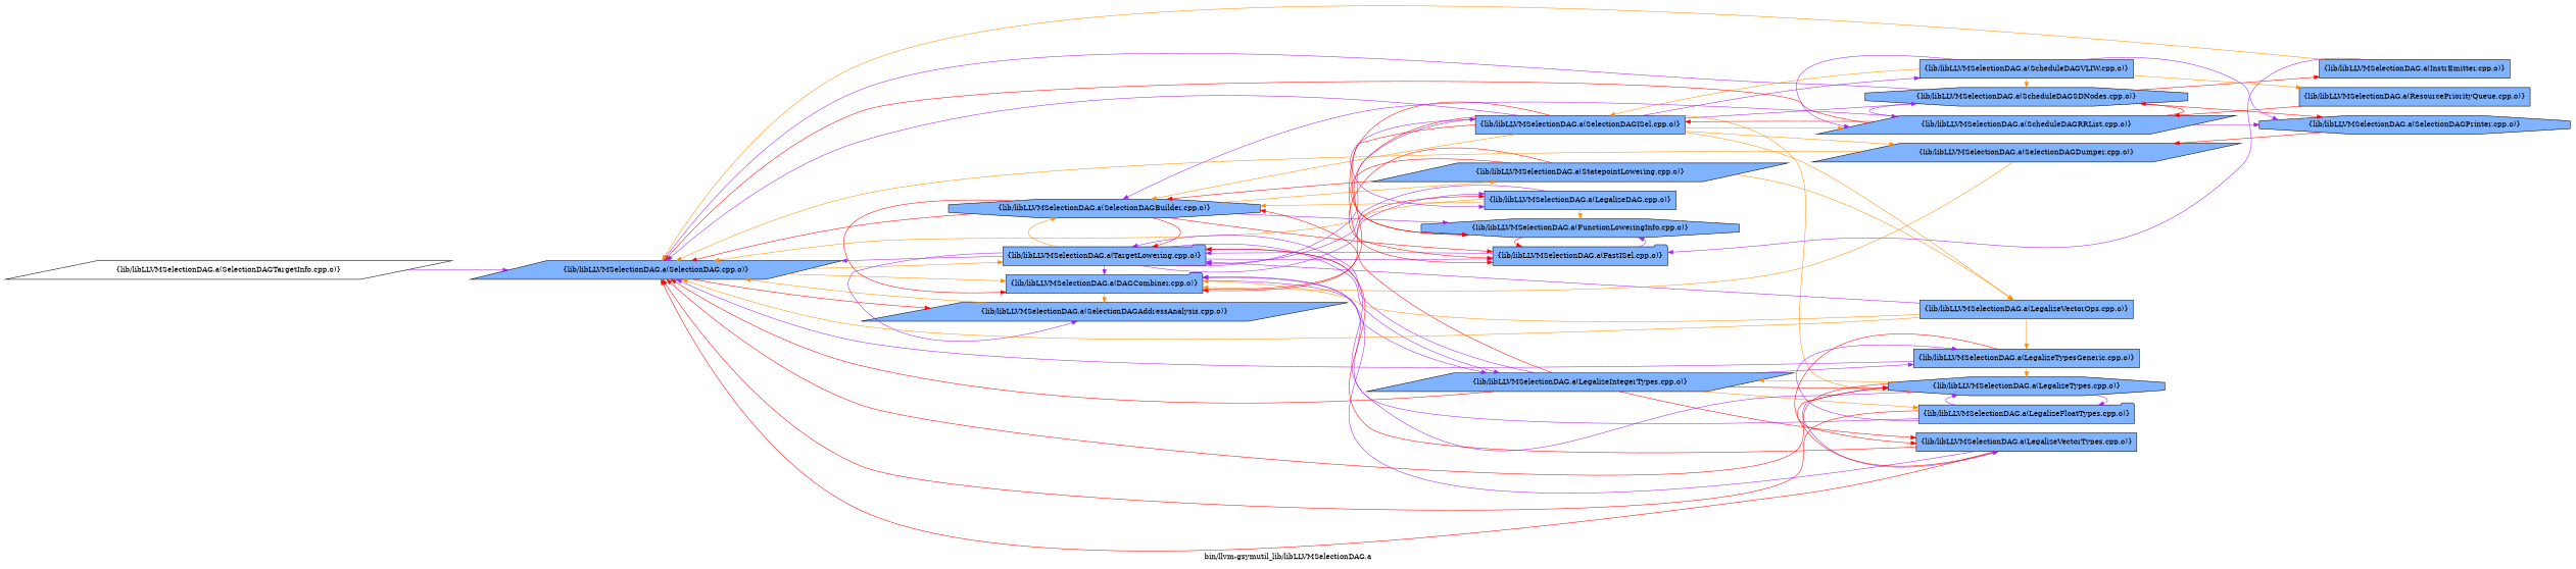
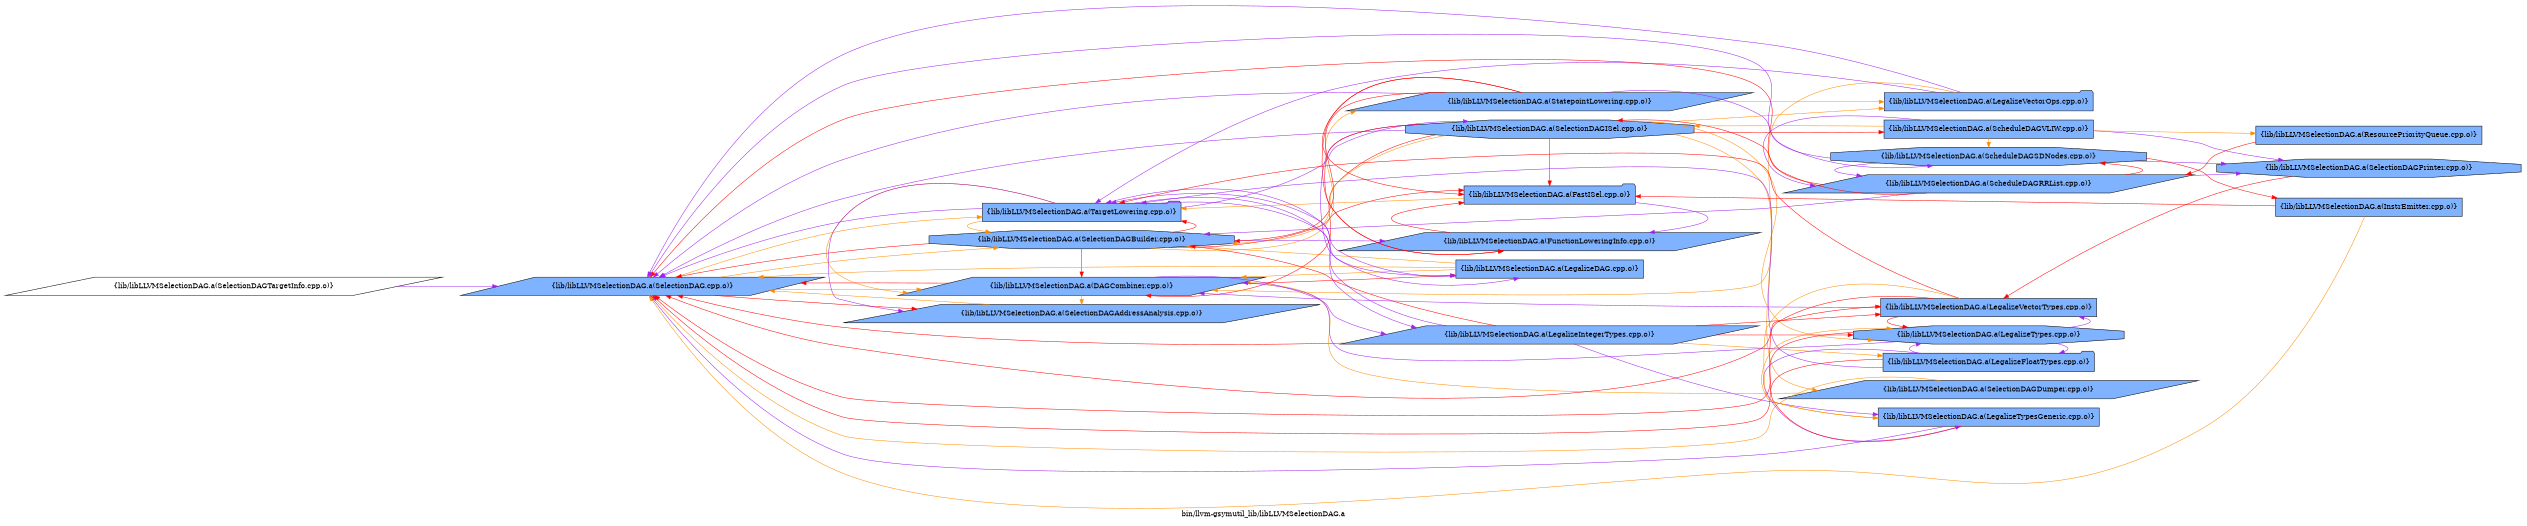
  digraph {
    label="bin/llvm-gsymutil_lib/libLLVMSelectionDAG.a"
    rankdir=LR
    node [group=1 shape=parallelogram fillcolor="0.600000 0.5 1" style=filled]
    edge [color=purple]
    n1 [group=0 label="{lib/libLLVMSelectionDAG.a(SelectionDAGTargetInfo.cpp.o)}" fillcolor="" style=""]
    n2 [label="{lib/libLLVMSelectionDAG.a(SelectionDAG.cpp.o)}"]
-   n3 [label="{lib/libLLVMSelectionDAG.a(DAGCombiner.cpp.o)}" shape=folder]
+   n3 [label="{lib/libLLVMSelectionDAG.a(DAGCombiner.cpp.o)}"]
    n4 [label="{lib/libLLVMSelectionDAG.a(SelectionDAGBuilder.cpp.o)}" shape=octagon]
    n5 [label="{lib/libLLVMSelectionDAG.a(SelectionDAGAddressAnalysis.cpp.o)}"]
    n6 [label="{lib/libLLVMSelectionDAG.a(TargetLowering.cpp.o)}" shape=folder]
    n7 [label="{lib/libLLVMSelectionDAG.a(LegalizeDAG.cpp.o)}" shape=box]
    n8 [label="{lib/libLLVMSelectionDAG.a(FastISel.cpp.o)}" shape=folder]
-   n9 [label="{lib/libLLVMSelectionDAG.a(FunctionLoweringInfo.cpp.o)}" shape=octagon]
+   n9 [label="{lib/libLLVMSelectionDAG.a(FunctionLoweringInfo.cpp.o)}"]
    n10 [label="{lib/libLLVMSelectionDAG.a(StatepointLowering.cpp.o)}"]
-   n11 [label="{lib/libLLVMSelectionDAG.a(SelectionDAGISel.cpp.o)}" shape=box]
+   n11 [label="{lib/libLLVMSelectionDAG.a(SelectionDAGISel.cpp.o)}" shape=octagon]
    n12 [label="{lib/libLLVMSelectionDAG.a(LegalizeIntegerTypes.cpp.o)}"]
-   n13 [label="{lib/libLLVMSelectionDAG.a(LegalizeVectorOps.cpp.o)}" shape=box]
+   n13 [label="{lib/libLLVMSelectionDAG.a(LegalizeVectorOps.cpp.o)}" shape=folder]
    n14 [label="{lib/libLLVMSelectionDAG.a(ScheduleDAGRRList.cpp.o)}"]
    n15 [label="{lib/libLLVMSelectionDAG.a(ScheduleDAGSDNodes.cpp.o)}" shape=octagon]
    n16 [label="{lib/libLLVMSelectionDAG.a(ScheduleDAGVLIW.cpp.o)}" shape=box]
    n17 [label="{lib/libLLVMSelectionDAG.a(SelectionDAGDumper.cpp.o)}"]
    n18 [label="{lib/libLLVMSelectionDAG.a(LegalizeTypes.cpp.o)}" shape=octagon]
    n19 [label="{lib/libLLVMSelectionDAG.a(LegalizeFloatTypes.cpp.o)}" shape=folder]
    n20 [label="{lib/libLLVMSelectionDAG.a(LegalizeTypesGeneric.cpp.o)}" shape=box]
    n21 [label="{lib/libLLVMSelectionDAG.a(LegalizeVectorTypes.cpp.o)}" shape=box]
    n22 [label="{lib/libLLVMSelectionDAG.a(SelectionDAGPrinter.cpp.o)}" shape=octagon]
    n23 [label="{lib/libLLVMSelectionDAG.a(InstrEmitter.cpp.o)}" shape=box]
    n24 [label="{lib/libLLVMSelectionDAG.a(ResourcePriorityQueue.cpp.o)}" shape=box]
    subgraph sub_1 {
      rank=same
      n1
    }
    subgraph sub_2 {
      rank=same
      n2
    }
    subgraph sub_3 {
      rank=same
      n3
      n4
      n5
      n6
    }
    subgraph sub_4 {
      rank=same
      n7
      n8
      n9
      n10
      n11
      n12
    }
    subgraph sub_5 {
      rank=same
      n13
      n14
      n15
      n16
      n17
      n18
      n19
      n20
      n21
    }
    n1 -> n2
    n2 -> n3 [color=darkorange]
+   n2 -> n4 [color=darkorange]
    n2 -> n5 [color=red]
    n2 -> n6 [color=darkorange]
+   n3 -> n2 [color=red]
    n3 -> n5 [color=darkorange]
    n3 -> n7 [color=red]
    n3 -> n12
    n4 -> n2 [color=red]
    n4 -> n3 [color=red]
    n4 -> n6 [color=red]
    n4 -> n8 [color=red]
    n4 -> n9
    n4 -> n10 [color=darkorange]
    n5 -> n2 [color=darkorange]
    n6 -> n2
-   n6 -> n3
+   n6 -> n3 [color=darkorange]
    n6 -> n4 [color=darkorange]
    n6 -> n5
    n6 -> n7
-   n6 -> n8
    n6 -> n11
    n6 -> n12
    n7 -> n2 [color=darkorange]
-   n7 -> n9 [color=darkorange]
+   n7 -> n3 [color=darkorange]
    n7 -> n4 [color=darkorange]
    n7 -> n6
-   n8 -> n6
+   n8 -> n6 [color=darkorange]
    n8 -> n9
    n9 -> n8 [color=red]
+   n10 -> n2
    n10 -> n4 [color=red]
    n10 -> n8 [color=red]
    n10 -> n9 [color=red]
    n10 -> n13 [color=darkorange]
    n11 -> n2
    n11 -> n3 [color=red]
    n11 -> n4 [color=darkorange]
    n11 -> n7
    n11 -> n8 [color=red]
    n11 -> n9 [color=red]
    n11 -> n13 [color=darkorange]
-   n11 -> n14 [color=darkorange]
-   n11 -> n15
-   n11 -> n16
+   n10 -> n15
+   n11 -> n16 [color=red]
    n11 -> n17 [color=darkorange]
    n11 -> n18 [color=darkorange]
    n12 -> n2 [color=red]
    n12 -> n4 [color=red]
    n12 -> n6
    n12 -> n18 [color=red]
    n12 -> n19 [color=darkorange]
    n12 -> n20
    n12 -> n21 [color=red]
-   n13 -> n2 [color=darkorange]
+   n13 -> n2
    n13 -> n3 [color=darkorange]
    n13 -> n6
    n14 -> n2 [color=red]
    n14 -> n4
    n14 -> n11 [color=red]
    n14 -> n15 [color=red]
    n14 -> n22
    n15 -> n2
    n15 -> n14
-   n15 -> n22 [color=red]
+   n15 -> n22
    n15 -> n23 [color=red]
    n16 -> n11 [color=darkorange]
    n16 -> n14
    n16 -> n15 [color=darkorange]
    n16 -> n22
    n16 -> n24 [color=darkorange]
    n17 -> n2 [color=darkorange]
    n17 -> n3 [color=darkorange]
    n18 -> n2 [color=red]
    n18 -> n3
-   n18 -> n12 [color=darkorange]
    n18 -> n19
    n18 -> n21
    n19 -> n2 [color=red]
    n19 -> n6
    n19 -> n18
    n19 -> n20
    n20 -> n2
    n20 -> n18 [color=darkorange]
    n20 -> n21 [color=red]
    n21 -> n2 [color=red]
    n21 -> n3
    n21 -> n6 [color=red]
    n21 -> n18 [color=red]
-   n13 -> n20 [color=darkorange]
-   n22 -> n17 [color=red]
+   n21 -> n20 [color=darkorange]
+   n22 -> n21 [color=red]
    n23 -> n2 [color=darkorange]
-   n23 -> n8
+   n23 -> n8 [color=red]
    n24 -> n14 [color=red]
  }
